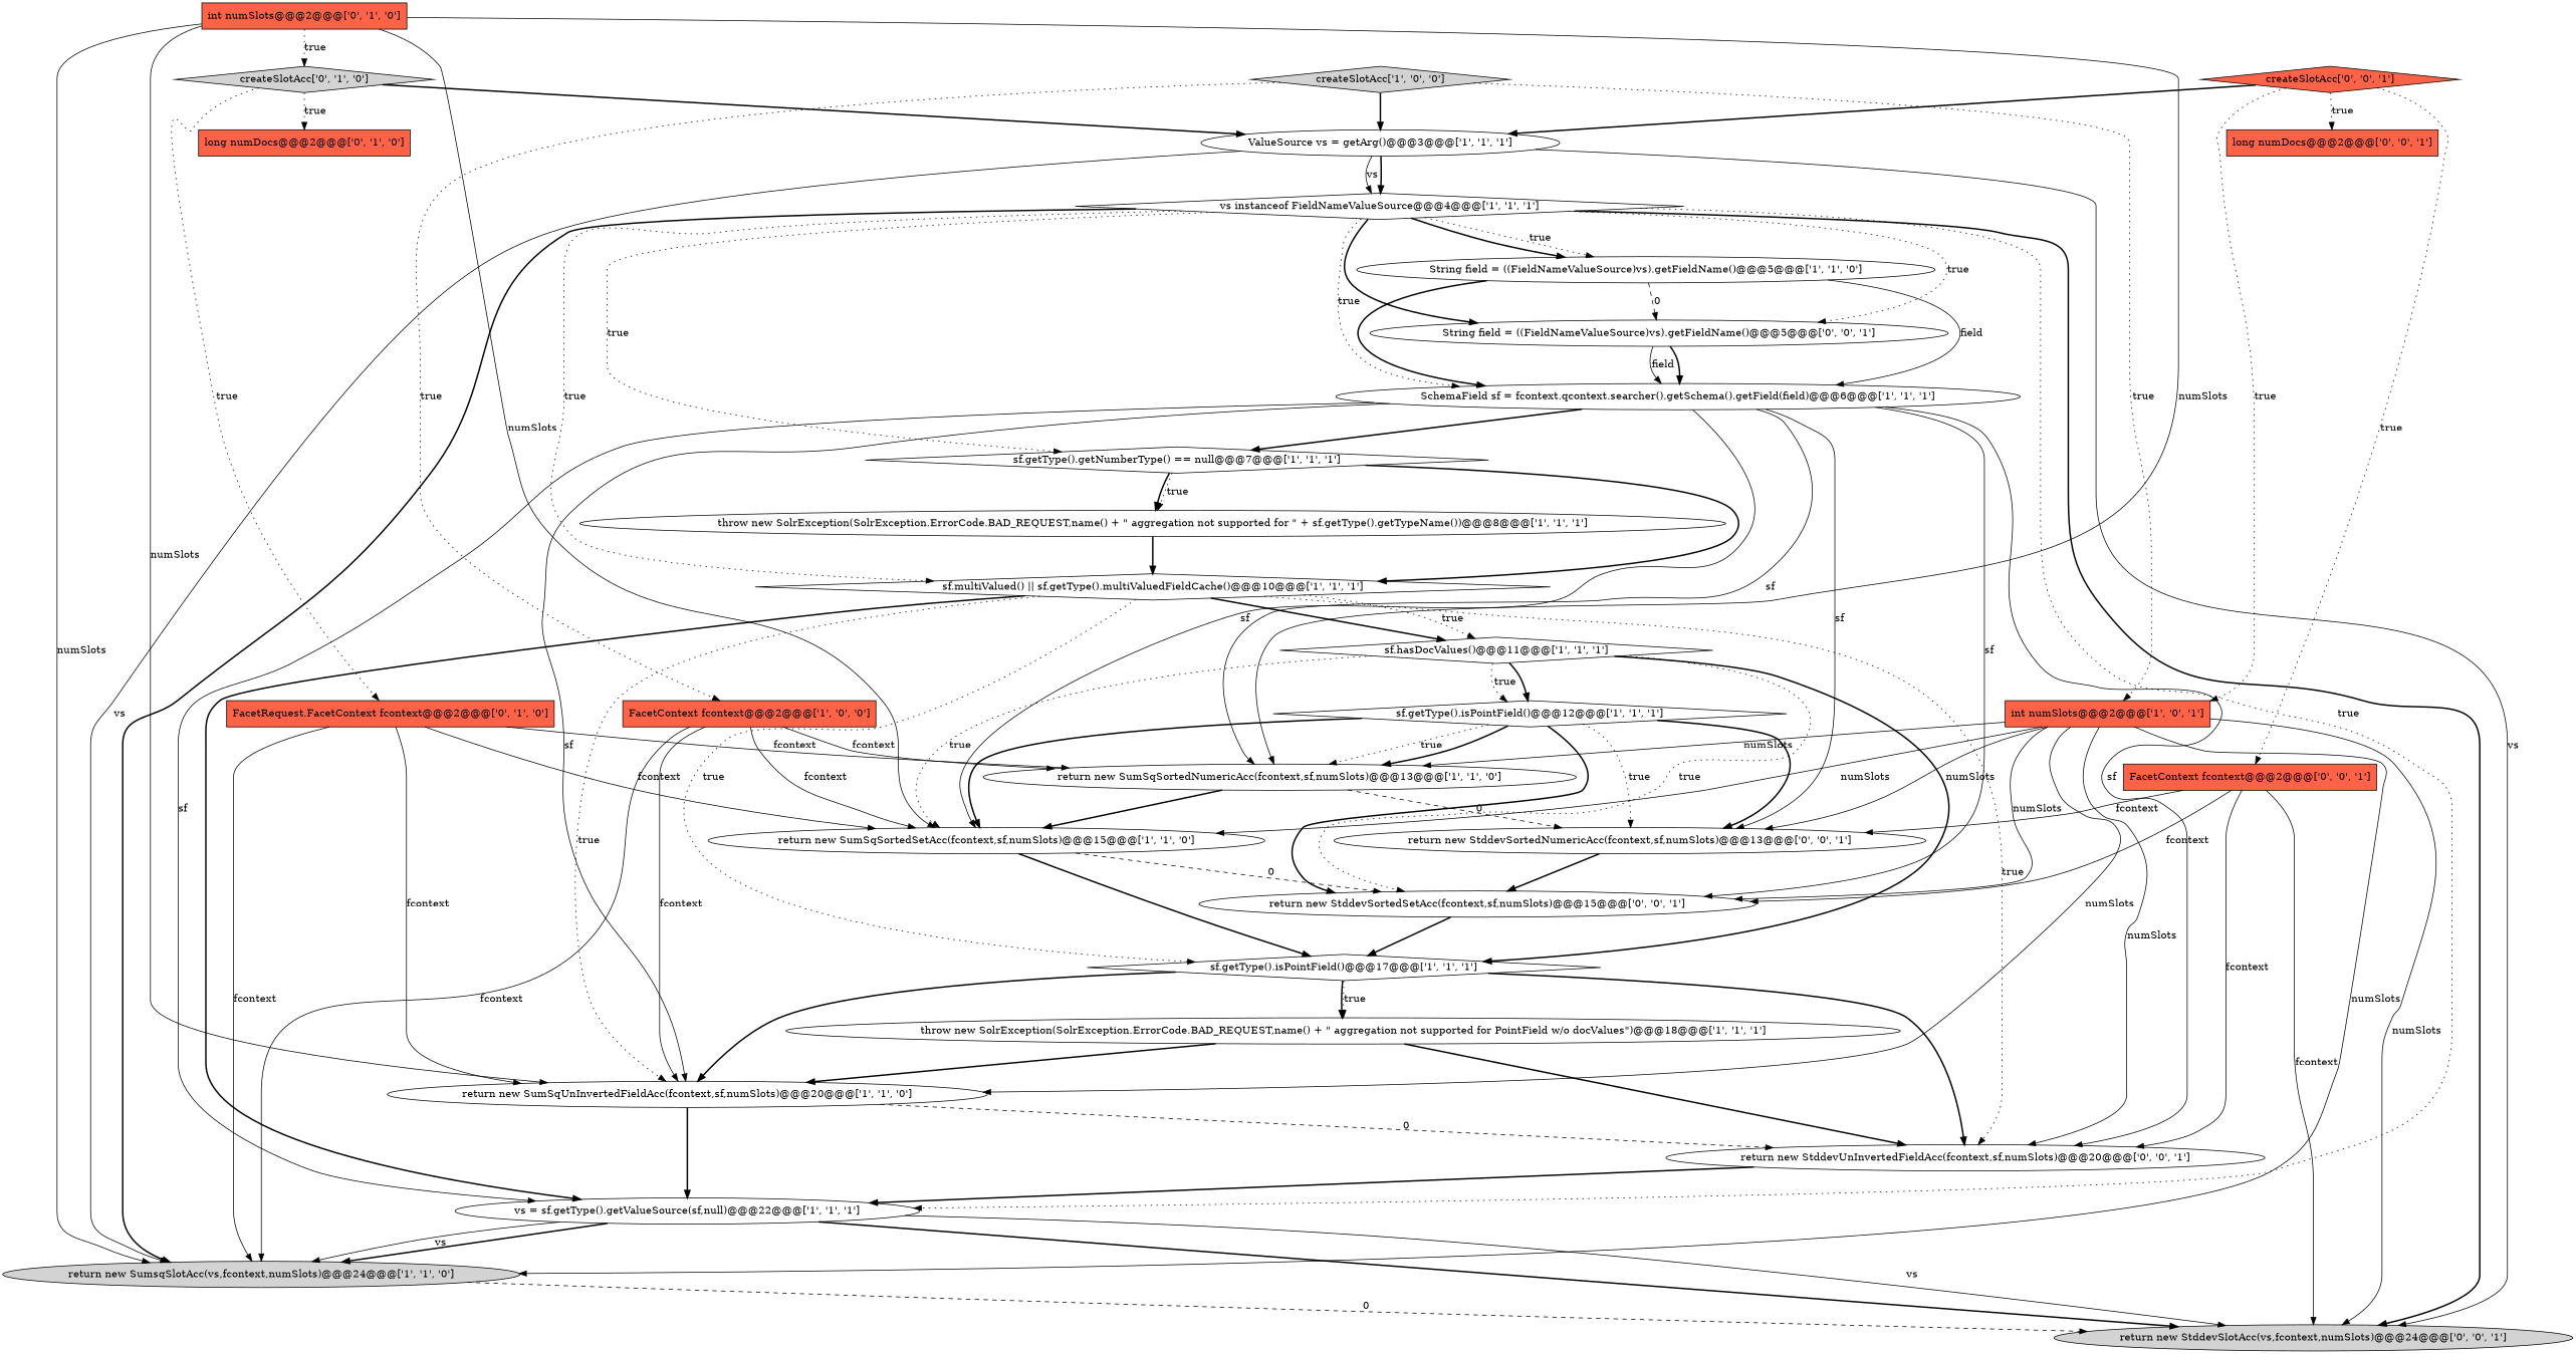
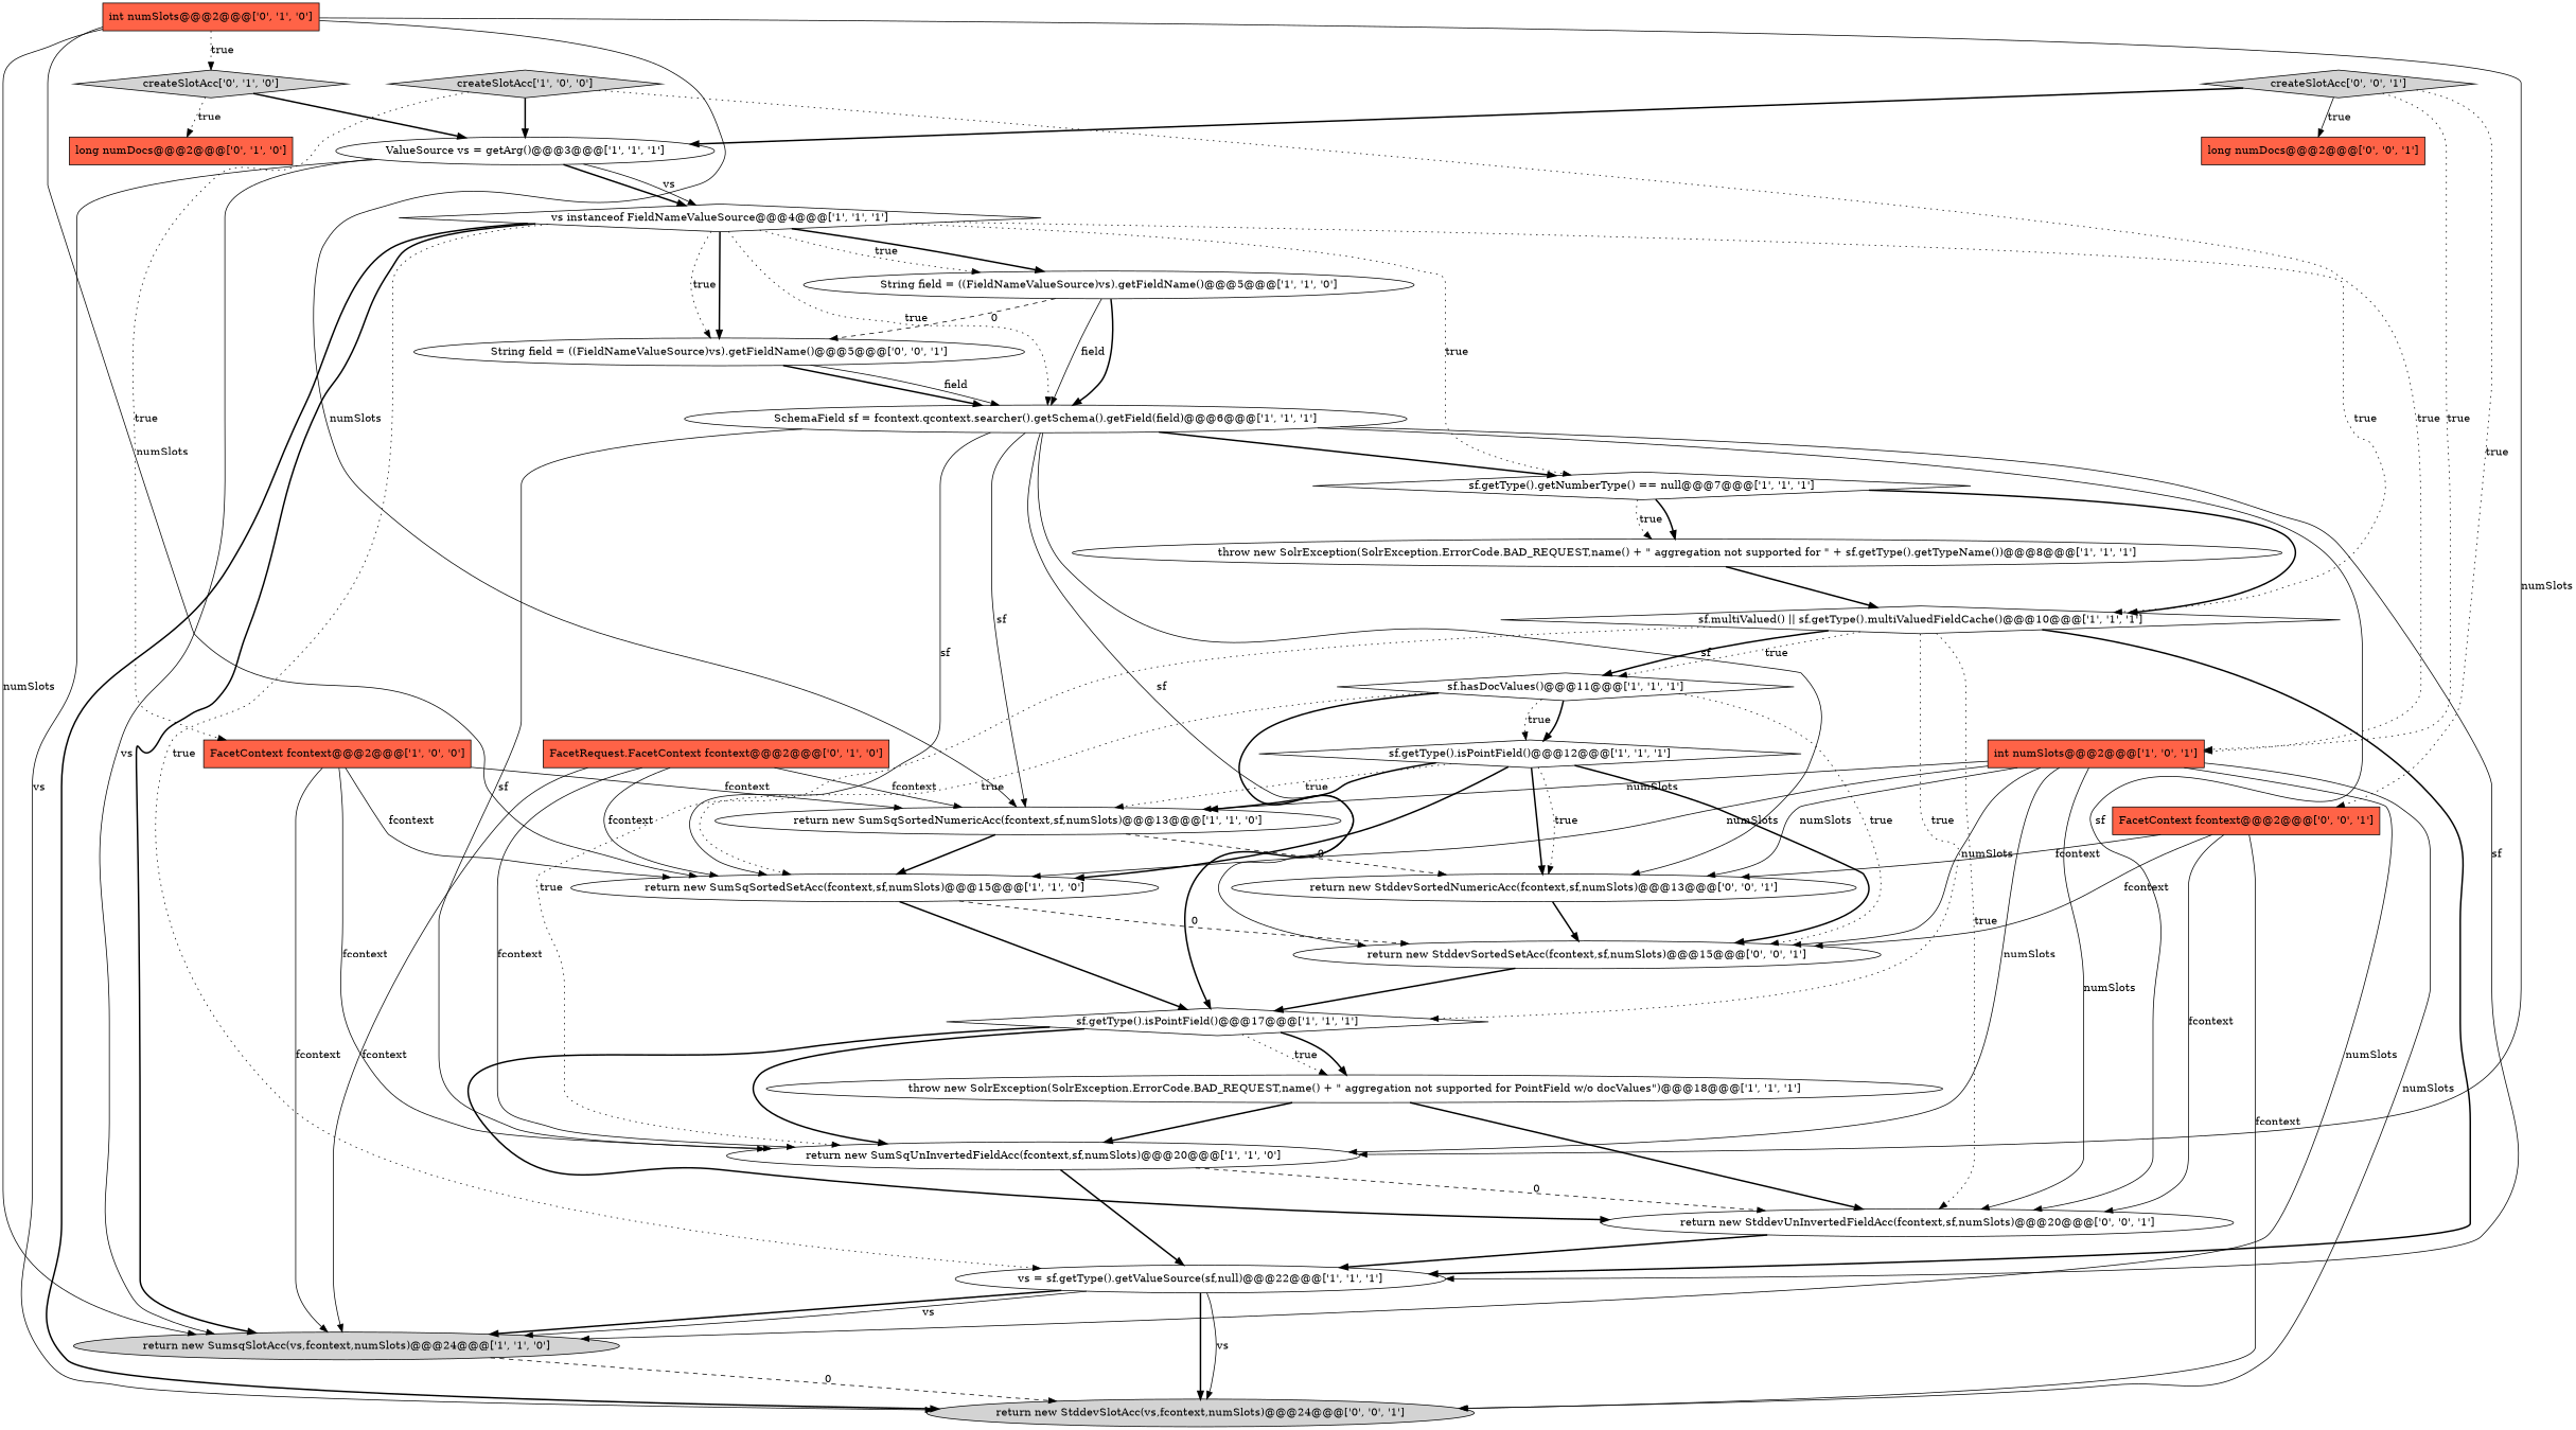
  digraph {
    node [fillcolor=white shape=ellipse style=filled]
    edge [style=solid]
-   n1 [fillcolor=tomato label="createSlotAcc['0', '0', '1']" shape=diamond]
+   n1 [fillcolor=lightgray label="createSlotAcc['0', '0', '1']" shape=diamond]
    n2 [fillcolor=tomato label="int numSlots@@@2@@@['1', '0', '1']" shape=box]
    n3 [fillcolor=tomato label="FacetContext fcontext@@@2@@@['0', '0', '1']" shape=box]
    n4 [fillcolor=tomato label="long numDocs@@@2@@@['0', '0', '1']" shape=box]
    n5 [label="ValueSource vs = getArg()@@@3@@@['1', '1', '1']"]
    n6 [fillcolor=lightgray label="return new StddevSlotAcc(vs,fcontext,numSlots)@@@24@@@['0', '0', '1']"]
    n7 [label="return new SumSqSortedSetAcc(fcontext,sf,numSlots)@@@15@@@['1', '1', '0']"]
    n8 [label="return new StddevUnInvertedFieldAcc(fcontext,sf,numSlots)@@@20@@@['0', '0', '1']"]
    n9 [label="return new SumSqUnInvertedFieldAcc(fcontext,sf,numSlots)@@@20@@@['1', '1', '0']"]
    n10 [label="return new StddevSortedNumericAcc(fcontext,sf,numSlots)@@@13@@@['0', '0', '1']"]
    n11 [fillcolor=lightgray label="return new SumsqSlotAcc(vs,fcontext,numSlots)@@@24@@@['1', '1', '0']"]
    n12 [label="return new SumSqSortedNumericAcc(fcontext,sf,numSlots)@@@13@@@['1', '1', '0']"]
    n13 [label="return new StddevSortedSetAcc(fcontext,sf,numSlots)@@@15@@@['0', '0', '1']"]
    n14 [label="vs instanceof FieldNameValueSource@@@4@@@['1', '1', '1']" shape=diamond]
    n15 [label="String field = ((FieldNameValueSource)vs).getFieldName()@@@5@@@['1', '1', '0']"]
    n16 [label="String field = ((FieldNameValueSource)vs).getFieldName()@@@5@@@['0', '0', '1']"]
    n17 [label="SchemaField sf = fcontext.qcontext.searcher().getSchema().getField(field)@@@6@@@['1', '1', '1']"]
    n18 [label="vs = sf.getType().getValueSource(sf,null)@@@22@@@['1', '1', '1']"]
    n19 [label="sf.getType().getNumberType() == null@@@7@@@['1', '1', '1']" shape=diamond]
    n20 [fillcolor=lightgray label="createSlotAcc['0', '1', '0']" shape=diamond]
    n21 [fillcolor=tomato label="FacetRequest.FacetContext fcontext@@@2@@@['0', '1', '0']" shape=box]
    n22 [fillcolor=tomato label="long numDocs@@@2@@@['0', '1', '0']" shape=box]
    n23 [fillcolor=tomato label="int numSlots@@@2@@@['0', '1', '0']" shape=box]
    n24 [label="sf.getType().isPointField()@@@17@@@['1', '1', '1']" shape=diamond]
    n25 [label="sf.hasDocValues()@@@11@@@['1', '1', '1']" shape=diamond]
    n26 [label="sf.getType().isPointField()@@@12@@@['1', '1', '1']" shape=diamond]
    n27 [label="throw new SolrException(SolrException.ErrorCode.BAD_REQUEST,name() + \" aggregation not supported for PointField w/o docValues\")@@@18@@@['1', '1', '1']"]
    n28 [fillcolor=tomato label="FacetContext fcontext@@@2@@@['1', '0', '0']" shape=box]
    n29 [label="throw new SolrException(SolrException.ErrorCode.BAD_REQUEST,name() + \" aggregation not supported for \" + sf.getType().getTypeName())@@@8@@@['1', '1', '1']"]
    n30 [label="sf.multiValued() || sf.getType().multiValuedFieldCache()@@@10@@@['1', '1', '1']" shape=diamond]
    n31 [fillcolor=lightgray label="createSlotAcc['1', '0', '0']" shape=diamond]
    n1 -> n2 [label=true style=dotted]
    n1 -> n3 [label=true style=dotted]
-   n1 -> n4 [label=true style=dotted]
+   n1 -> n4 [label=true]
    n1 -> n5 [style=bold]
    n2 -> n6 [label=numSlots]
    n2 -> n7 [label=numSlots]
    n2 -> n8 [label=numSlots]
    n2 -> n9 [label=numSlots]
    n2 -> n10 [label=numSlots]
    n2 -> n11 [label=numSlots]
    n2 -> n12 [label=numSlots]
    n2 -> n13 [label=numSlots]
    n3 -> n6 [label=fcontext]
    n3 -> n8 [label=fcontext]
    n3 -> n10 [label=fcontext]
    n3 -> n13 [label=fcontext]
    n5 -> n6 [label=vs]
    n5 -> n11 [label=vs]
    n5 -> n14 [style=bold]
    n5 -> n14 [label=vs]
    n7 -> n13 [label=0 style=dashed]
    n7 -> n24 [style=bold]
    n8 -> n18 [style=bold]
    n9 -> n8 [label=0 style=dashed]
    n9 -> n18 [style=bold]
    n10 -> n13 [style=bold]
    n11 -> n6 [label=0 style=dashed]
    n12 -> n7 [style=bold]
    n12 -> n10 [label=0 style=dashed]
    n13 -> n24 [style=bold]
    n14 -> n6 [style=bold]
    n14 -> n11 [style=bold]
    n14 -> n15 [style=bold]
    n14 -> n15 [label=true style=dotted]
    n14 -> n16 [style=bold]
    n14 -> n16 [label=true style=dotted]
    n14 -> n17 [label=true style=dotted]
    n14 -> n18 [label=true style=dotted]
    n14 -> n19 [label=true style=dotted]
    n14 -> n30 [label=true style=dotted]
    n15 -> n16 [label=0 style=dashed]
    n15 -> n17 [style=bold]
    n15 -> n17 [label=field]
    n16 -> n17 [style=bold]
    n16 -> n17 [label=field]
    n17 -> n7 [label=sf]
    n17 -> n8 [label=sf]
    n17 -> n9 [label=sf]
    n17 -> n10 [label=sf]
    n17 -> n12 [label=sf]
    n17 -> n13 [label=sf]
    n17 -> n18 [label=sf]
    n17 -> n19 [style=bold]
    n18 -> n6 [label=vs]
    n18 -> n6 [style=bold]
    n18 -> n11 [style=bold]
    n18 -> n11 [label=vs]
    n19 -> n29 [style=bold]
    n19 -> n29 [label=true style=dotted]
    n19 -> n30 [style=bold]
    n20 -> n5 [style=bold]
-   n20 -> n21 [label=true style=dotted]
    n20 -> n22 [label=true style=dotted]
    n21 -> n7 [label=fcontext]
    n21 -> n9 [label=fcontext]
    n21 -> n11 [label=fcontext]
    n21 -> n12 [label=fcontext]
    n23 -> n7 [label=numSlots]
    n23 -> n9 [label=numSlots]
    n23 -> n11 [label=numSlots]
    n23 -> n12 [label=numSlots]
    n23 -> n20 [label=true style=dotted]
    n24 -> n8 [style=bold]
    n24 -> n9 [style=bold]
    n24 -> n27 [label=true style=dotted]
    n24 -> n27 [style=bold]
    n25 -> n7 [label=true style=dotted]
    n25 -> n13 [label=true style=dotted]
    n25 -> n24 [style=bold]
    n25 -> n26 [style=bold]
    n25 -> n26 [label=true style=dotted]
    n26 -> n7 [style=bold]
    n26 -> n10 [style=bold]
    n26 -> n10 [label=true style=dotted]
    n26 -> n12 [label=true style=dotted]
    n26 -> n12 [style=bold]
    n26 -> n13 [style=bold]
    n27 -> n8 [style=bold]
    n27 -> n9 [style=bold]
    n28 -> n7 [label=fcontext]
    n28 -> n9 [label=fcontext]
    n28 -> n11 [label=fcontext]
    n28 -> n12 [label=fcontext]
    n29 -> n30 [style=bold]
    n30 -> n8 [label=true style=dotted]
    n30 -> n9 [label=true style=dotted]
    n30 -> n18 [style=bold]
    n30 -> n24 [label=true style=dotted]
    n30 -> n25 [label=true style=dotted]
    n30 -> n25 [style=bold]
    n31 -> n2 [label=true style=dotted]
    n31 -> n5 [style=bold]
    n31 -> n28 [label=true style=dotted]
  }
